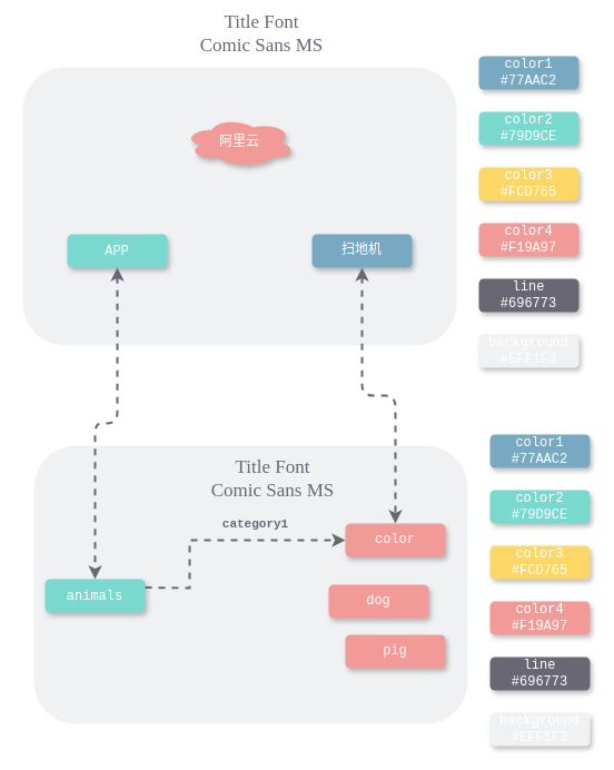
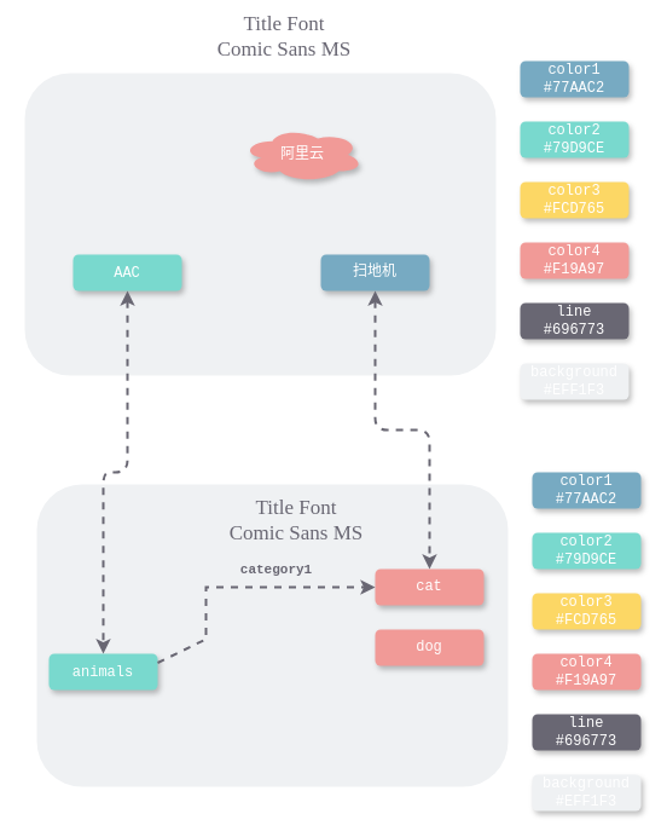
  <mxCell id="0" />
  <mxCell id="1" parent="0" />
  <mxCell id="2" value="" style="rounded=1;whiteSpace=wrap;html=1;fillColor=#eff1f3;strokeColor=none;shadow=0;glass=0;comic=0;gradientColor=none;fontFamily=Courier New;fontColor=#FFFFFF;" vertex="1" parent="1"><mxGeometry x="20" y="60" width="390" height="250" as="geometry" /></mxCell>
- <mxCell id="3" value="&lt;font color=&quot;#ffffff&quot; face=&quot;Courier New&quot;&gt;APP&lt;/font&gt;" style="rounded=1;whiteSpace=wrap;html=1;fillColor=#79d9ce;strokeColor=none;shadow=1;glass=0;comic=0;gradientColor=none;" vertex="1" parent="1"><mxGeometry x="60" y="210" width="90" height="30" as="geometry" /></mxCell>
- <mxCell id="4" value="扫地机" style="rounded=1;whiteSpace=wrap;html=1;fillColor=#77aac2;strokeColor=none;shadow=1;glass=0;comic=0;gradientColor=none;fontFamily=Courier New;fontColor=#FFFFFF;" vertex="1" parent="1"><mxGeometry x="280" y="210" width="90" height="30" as="geometry" /></mxCell>
+ <mxCell id="3" value="&lt;font color=&quot;#ffffff&quot; face=&quot;Courier New&quot;&gt;AAC&lt;/font&gt;" style="rounded=1;whiteSpace=wrap;html=1;fillColor=#79d9ce;strokeColor=none;shadow=1;glass=0;comic=0;gradientColor=none;" vertex="1" parent="1"><mxGeometry x="60" y="210" width="90" height="30" as="geometry" /></mxCell>
+ <mxCell id="4" value="扫地机" style="rounded=1;whiteSpace=wrap;html=1;fillColor=#77aac2;strokeColor=none;shadow=1;glass=0;comic=0;gradientColor=none;fontFamily=Courier New;fontColor=#FFFFFF;" vertex="1" parent="1"><mxGeometry x="265" y="210" width="90" height="30" as="geometry" /></mxCell>
  <mxCell id="5" value="color1&lt;br&gt;#77AAC2" style="rounded=1;whiteSpace=wrap;html=1;fillColor=#77aac2;strokeColor=none;shadow=1;glass=0;comic=0;gradientColor=none;fontFamily=Courier New;fontColor=#FFFFFF;" vertex="1" parent="1"><mxGeometry x="430" y="50" width="90" height="30" as="geometry" /></mxCell>
  <mxCell id="6" value="color2&lt;br&gt;#79D9CE" style="rounded=1;whiteSpace=wrap;html=1;fillColor=#79d9ce;strokeColor=none;shadow=1;glass=0;comic=0;gradientColor=none;fontFamily=Courier New;fontColor=#FFFFFF;" vertex="1" parent="1"><mxGeometry x="430" y="100" width="90" height="30" as="geometry" /></mxCell>
  <mxCell id="7" value="color3&lt;br&gt;#FCD765" style="rounded=1;whiteSpace=wrap;html=1;fillColor=#fcd765;strokeColor=none;shadow=1;glass=0;comic=0;gradientColor=none;fontFamily=Courier New;fontColor=#FFFFFF;" vertex="1" parent="1"><mxGeometry x="430" y="150" width="90" height="30" as="geometry" /></mxCell>
  <mxCell id="8" value="line&lt;br&gt;#696773" style="rounded=1;whiteSpace=wrap;html=1;fillColor=#696773;strokeColor=none;shadow=1;glass=0;comic=0;gradientColor=none;fontFamily=Courier New;fontColor=#FFFFFF;" vertex="1" parent="1"><mxGeometry x="430" y="250" width="90" height="30" as="geometry" /></mxCell>
  <mxCell id="9" value="color4&lt;br&gt;#F19A97" style="rounded=1;whiteSpace=wrap;html=1;fillColor=#f19a97;strokeColor=none;shadow=1;glass=0;comic=0;gradientColor=none;fontFamily=Courier New;fontColor=#FFFFFF;" vertex="1" parent="1"><mxGeometry x="430" y="200" width="90" height="30" as="geometry" /></mxCell>
  <mxCell id="10" value="background&lt;br&gt;#EFF1F3" style="rounded=1;whiteSpace=wrap;html=1;fillColor=#eff1f3;strokeColor=none;shadow=1;glass=0;comic=0;gradientColor=none;fontFamily=Courier New;fontColor=#FFFFFF;" vertex="1" parent="1"><mxGeometry x="430" y="300" width="90" height="30" as="geometry" /></mxCell>
  <mxCell id="11" value="&lt;font face=&quot;Comic Sans MS&quot; style=&quot;font-size: 17px&quot;&gt;&lt;font color=&quot;#696773&quot; style=&quot;font-size: 17px&quot;&gt;Title Font&lt;br&gt;Comic Sans MS&lt;/font&gt;&lt;br&gt;&lt;/font&gt;" style="text;html=1;strokeColor=none;fillColor=none;align=center;verticalAlign=middle;whiteSpace=wrap;rounded=0;" vertex="1" parent="1"><mxGeometry x="160" y="20" width="150" height="20" as="geometry" /></mxCell>
- <mxCell id="12" value="阿里云" style="ellipse;shape=cloud;whiteSpace=wrap;html=1;fillColor=#f19a97;shadow=1;strokeColor=none;fontFamily=Courier New;fontColor=#FFFFFF;rounded=1;glass=0;comic=0;gradientColor=none;" vertex="1" parent="1"><mxGeometry x="165" y="105" width="100" height="45" as="geometry" /></mxCell>
+ <mxCell id="12" value="阿里云" style="ellipse;shape=cloud;whiteSpace=wrap;html=1;fillColor=#f19a97;shadow=1;strokeColor=none;fontFamily=Courier New;fontColor=#FFFFFF;rounded=1;glass=0;comic=0;gradientColor=none;" vertex="1" parent="1"><mxGeometry x="200" y="105" width="100" height="45" as="geometry" /></mxCell>
  <mxCell id="13" value="" style="rounded=1;whiteSpace=wrap;html=1;fillColor=#eff1f3;strokeColor=none;shadow=0;glass=0;comic=0;gradientColor=none;fontFamily=Courier New;fontColor=#FFFFFF;" vertex="1" parent="1"><mxGeometry x="30" y="400" width="390" height="250" as="geometry" /></mxCell>
- <mxCell id="14" value="&lt;font color=&quot;#ffffff&quot; face=&quot;Courier New&quot;&gt;animals&lt;/font&gt;" style="rounded=1;whiteSpace=wrap;html=1;fillColor=#79d9ce;strokeColor=none;shadow=1;glass=0;comic=0;gradientColor=none;" vertex="1" parent="1"><mxGeometry x="40" y="520" width="90" height="30" as="geometry" /></mxCell>
- <mxCell id="15" value="color" style="rounded=1;whiteSpace=wrap;html=1;fillColor=#f19a97;strokeColor=none;shadow=1;glass=0;comic=0;gradientColor=none;fontFamily=Courier New;fontColor=#FFFFFF;" vertex="1" parent="1"><mxGeometry x="310" y="470" width="90" height="30" as="geometry" /></mxCell>
- <mxCell id="16" value="dog" style="rounded=1;whiteSpace=wrap;html=1;fillColor=#f19a97;strokeColor=none;shadow=1;glass=0;comic=0;gradientColor=none;fontFamily=Courier New;fontColor=#FFFFFF;" vertex="1" parent="1"><mxGeometry x="295" y="525" width="90" height="30" as="geometry" /></mxCell>
- <mxCell id="17" value="pig" style="rounded=1;whiteSpace=wrap;html=1;fillColor=#f19a97;strokeColor=none;shadow=1;glass=0;comic=0;gradientColor=none;fontFamily=Courier New;fontColor=#FFFFFF;" vertex="1" parent="1"><mxGeometry x="310" y="570" width="90" height="30" as="geometry" /></mxCell>
+ <mxCell id="14" value="&lt;font color=&quot;#ffffff&quot; face=&quot;Courier New&quot;&gt;animals&lt;/font&gt;" style="rounded=1;whiteSpace=wrap;html=1;fillColor=#79d9ce;strokeColor=none;shadow=1;glass=0;comic=0;gradientColor=none;" vertex="1" parent="1"><mxGeometry x="40" y="540" width="90" height="30" as="geometry" /></mxCell>
+ <mxCell id="15" value="cat" style="rounded=1;whiteSpace=wrap;html=1;fillColor=#f19a97;strokeColor=none;shadow=1;glass=0;comic=0;gradientColor=none;fontFamily=Courier New;fontColor=#FFFFFF;" vertex="1" parent="1"><mxGeometry x="310" y="470" width="90" height="30" as="geometry" /></mxCell>
+ <mxCell id="16" value="dog" style="rounded=1;whiteSpace=wrap;html=1;fillColor=#f19a97;strokeColor=none;shadow=1;glass=0;comic=0;gradientColor=none;fontFamily=Courier New;fontColor=#FFFFFF;" vertex="1" parent="1"><mxGeometry x="310" y="520" width="90" height="30" as="geometry" /></mxCell>
  <mxCell id="18" value="" style="endArrow=classic;html=1;exitX=1;exitY=0.25;exitDx=0;exitDy=0;strokeWidth=2;dashed=1;strokeColor=#696773;entryX=0;entryY=0.5;entryDx=0;entryDy=0;rounded=0;" edge="1" source="14" target="15" parent="1"><mxGeometry width="50" height="50" relative="1" as="geometry"><mxPoint x="180" y="580" as="sourcePoint" /><mxPoint x="210" y="535" as="targetPoint" /><Array as="points"><mxPoint x="170" y="528" /><mxPoint x="170" y="485" /></Array></mxGeometry></mxCell>
  <mxCell id="19" value="&lt;font color=&quot;#696773&quot;&gt;&lt;b&gt;category1&lt;/b&gt;&lt;/font&gt;" style="edgeLabel;html=1;align=center;verticalAlign=middle;resizable=0;points=[];fontFamily=Courier New;fontColor=#FFFFFF;labelBackgroundColor=none;" vertex="1" connectable="0" parent="18"><mxGeometry x="0.274" y="1" relative="1" as="geometry"><mxPoint y="-14" as="offset" /></mxGeometry></mxCell>
  <mxCell id="20" value="color1&lt;br&gt;#77AAC2" style="rounded=1;whiteSpace=wrap;html=1;fillColor=#77aac2;strokeColor=none;shadow=1;glass=0;comic=0;gradientColor=none;fontFamily=Courier New;fontColor=#FFFFFF;" vertex="1" parent="1"><mxGeometry x="440" y="390" width="90" height="30" as="geometry" /></mxCell>
  <mxCell id="21" value="color2&lt;br&gt;#79D9CE" style="rounded=1;whiteSpace=wrap;html=1;fillColor=#79d9ce;strokeColor=none;shadow=1;glass=0;comic=0;gradientColor=none;fontFamily=Courier New;fontColor=#FFFFFF;" vertex="1" parent="1"><mxGeometry x="440" y="440" width="90" height="30" as="geometry" /></mxCell>
  <mxCell id="22" value="color3&lt;br&gt;#FCD765" style="rounded=1;whiteSpace=wrap;html=1;fillColor=#fcd765;strokeColor=none;shadow=1;glass=0;comic=0;gradientColor=none;fontFamily=Courier New;fontColor=#FFFFFF;" vertex="1" parent="1"><mxGeometry x="440" y="490" width="90" height="30" as="geometry" /></mxCell>
  <mxCell id="23" value="line&lt;br&gt;#696773" style="rounded=1;whiteSpace=wrap;html=1;fillColor=#696773;strokeColor=none;shadow=1;glass=0;comic=0;gradientColor=none;fontFamily=Courier New;fontColor=#FFFFFF;" vertex="1" parent="1"><mxGeometry x="440" y="590" width="90" height="30" as="geometry" /></mxCell>
  <mxCell id="24" value="color4&lt;br&gt;#F19A97" style="rounded=1;whiteSpace=wrap;html=1;fillColor=#f19a97;strokeColor=none;shadow=1;glass=0;comic=0;gradientColor=none;fontFamily=Courier New;fontColor=#FFFFFF;" vertex="1" parent="1"><mxGeometry x="440" y="540" width="90" height="30" as="geometry" /></mxCell>
  <mxCell id="25" value="background&lt;br&gt;#EFF1F3" style="rounded=1;whiteSpace=wrap;html=1;fillColor=#eff1f3;strokeColor=none;shadow=1;glass=0;comic=0;gradientColor=none;fontFamily=Courier New;fontColor=#FFFFFF;" vertex="1" parent="1"><mxGeometry x="440" y="640" width="90" height="30" as="geometry" /></mxCell>
  <mxCell id="26" value="&lt;font face=&quot;Comic Sans MS&quot; style=&quot;font-size: 17px&quot;&gt;&lt;font color=&quot;#696773&quot; style=&quot;font-size: 17px&quot;&gt;Title Font&lt;br&gt;Comic Sans MS&lt;/font&gt;&lt;br&gt;&lt;/font&gt;" style="text;html=1;strokeColor=none;fillColor=none;align=center;verticalAlign=middle;whiteSpace=wrap;rounded=0;" vertex="1" parent="1"><mxGeometry x="170" y="420" width="150" height="20" as="geometry" /></mxCell>
  <mxCell id="27" style="edgeStyle=orthogonalEdgeStyle;rounded=1;orthogonalLoop=1;jettySize=auto;html=1;dashed=1;strokeColor=#696773;strokeWidth=2;startArrow=classic;startFill=1;" edge="1" parent="1" source="3" target="14"><mxGeometry relative="1" as="geometry" /></mxCell>
  <mxCell id="28" style="edgeStyle=orthogonalEdgeStyle;rounded=1;orthogonalLoop=1;jettySize=auto;html=1;strokeColor=#696773;dashed=1;strokeWidth=2;startArrow=classic;startFill=1;" edge="1" parent="1" source="4" target="15"><mxGeometry relative="1" as="geometry" /></mxCell>
